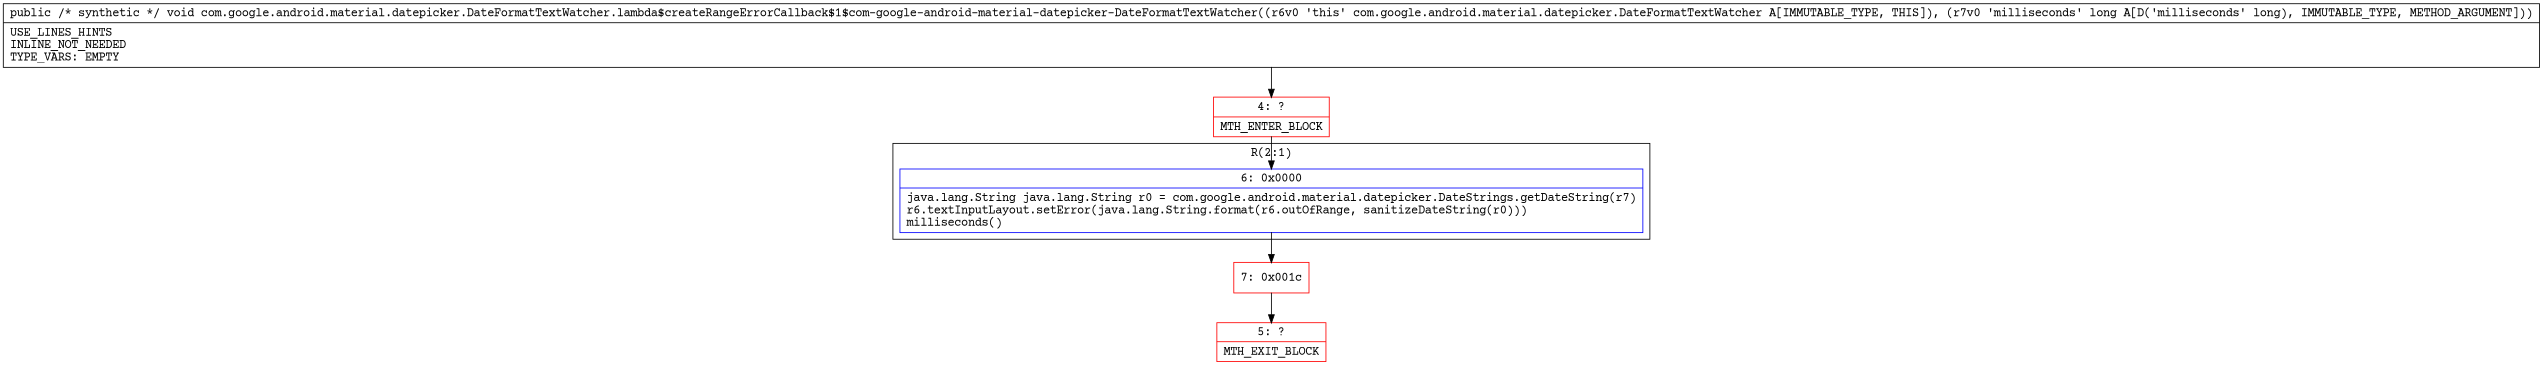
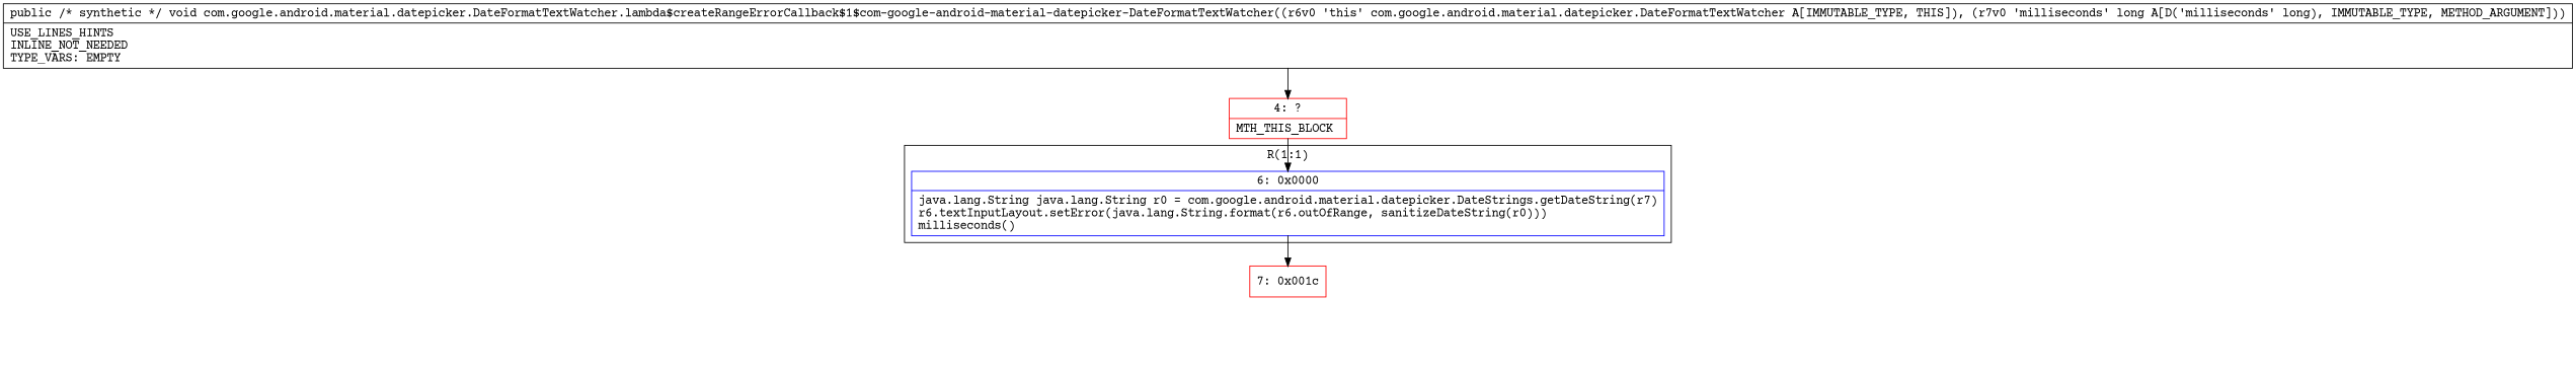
  digraph {
    fontname="Courier Prime"
    node [color=red fontname="Courier Prime" shape=record]
    edge [fontname="Courier Prime"]
    n1 [color=blue label="{6\:\ 0x0000|java.lang.String java.lang.String r0 = com.google.android.material.datepicker.DateStrings.getDateString(r7)\lr6.textInputLayout.setError(java.lang.String.format(r6.outOfRange, sanitizeDateString(r0)))\lmilliseconds()\l}"]
    n2 [label="{7\:\ 0x001c}"]
-   n3 [label="{5\:\ ?|MTH_EXIT_BLOCK\l}"]
-   n4 [label="{4\:\ ?|MTH_ENTER_BLOCK\l}"]
+   n4 [label="{4\:\ ?|MTH_THIS_BLOCK\l}"]
    n5 [label="{public \/* synthetic *\/ void com.google.android.material.datepicker.DateFormatTextWatcher.lambda$createRangeErrorCallback$1$com\-google\-android\-material\-datepicker\-DateFormatTextWatcher((r6v0 'this' com.google.android.material.datepicker.DateFormatTextWatcher A[IMMUTABLE_TYPE, THIS]), (r7v0 'milliseconds' long A[D('milliseconds' long), IMMUTABLE_TYPE, METHOD_ARGUMENT]))  | USE_LINES_HINTS\lINLINE_NOT_NEEDED\lTYPE_VARS: EMPTY\l}" color=""]
    subgraph cluster_1 {
-     label="R(2:1)"
+     label="R(1:1)"
      n1
    }
    n1 -> n2
-   n2 -> n3
    n4 -> n1
    n5 -> n4
  }
